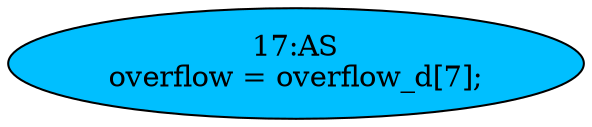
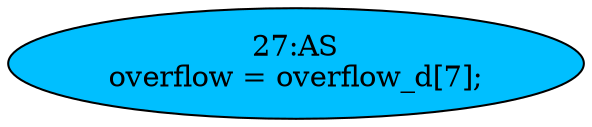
  strict digraph {
-   n1 [ast="<pyverilog.vparser.ast.Assign object at 0x7f38b62b4fd0>" def_var="['overflow']" fillcolor=deepskyblue label="17:AS\noverflow = overflow_d[7];" statements="[]" style=filled typ=Assign use_var="['overflow_d']"]
+   n1 [ast="<pyverilog.vparser.ast.Assign object at 0x7f38b62b4fd0>" def_var="['overflow']" fillcolor=deepskyblue label="27:AS\noverflow = overflow_d[7];" statements="[]" style=filled typ=Assign use_var="['overflow_d']"]
  }
